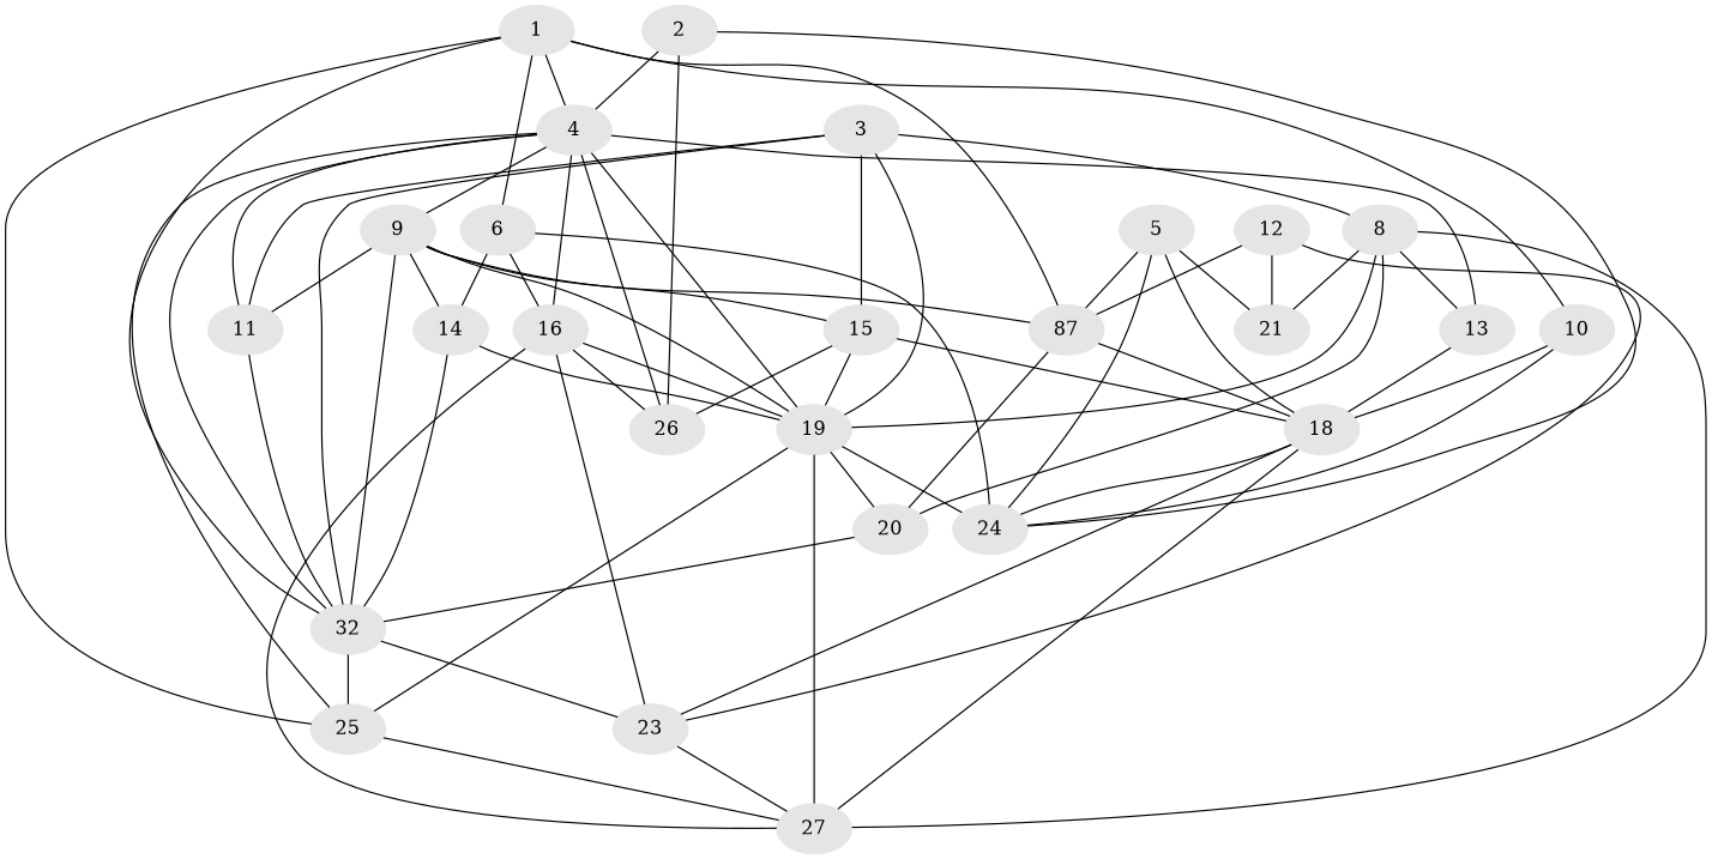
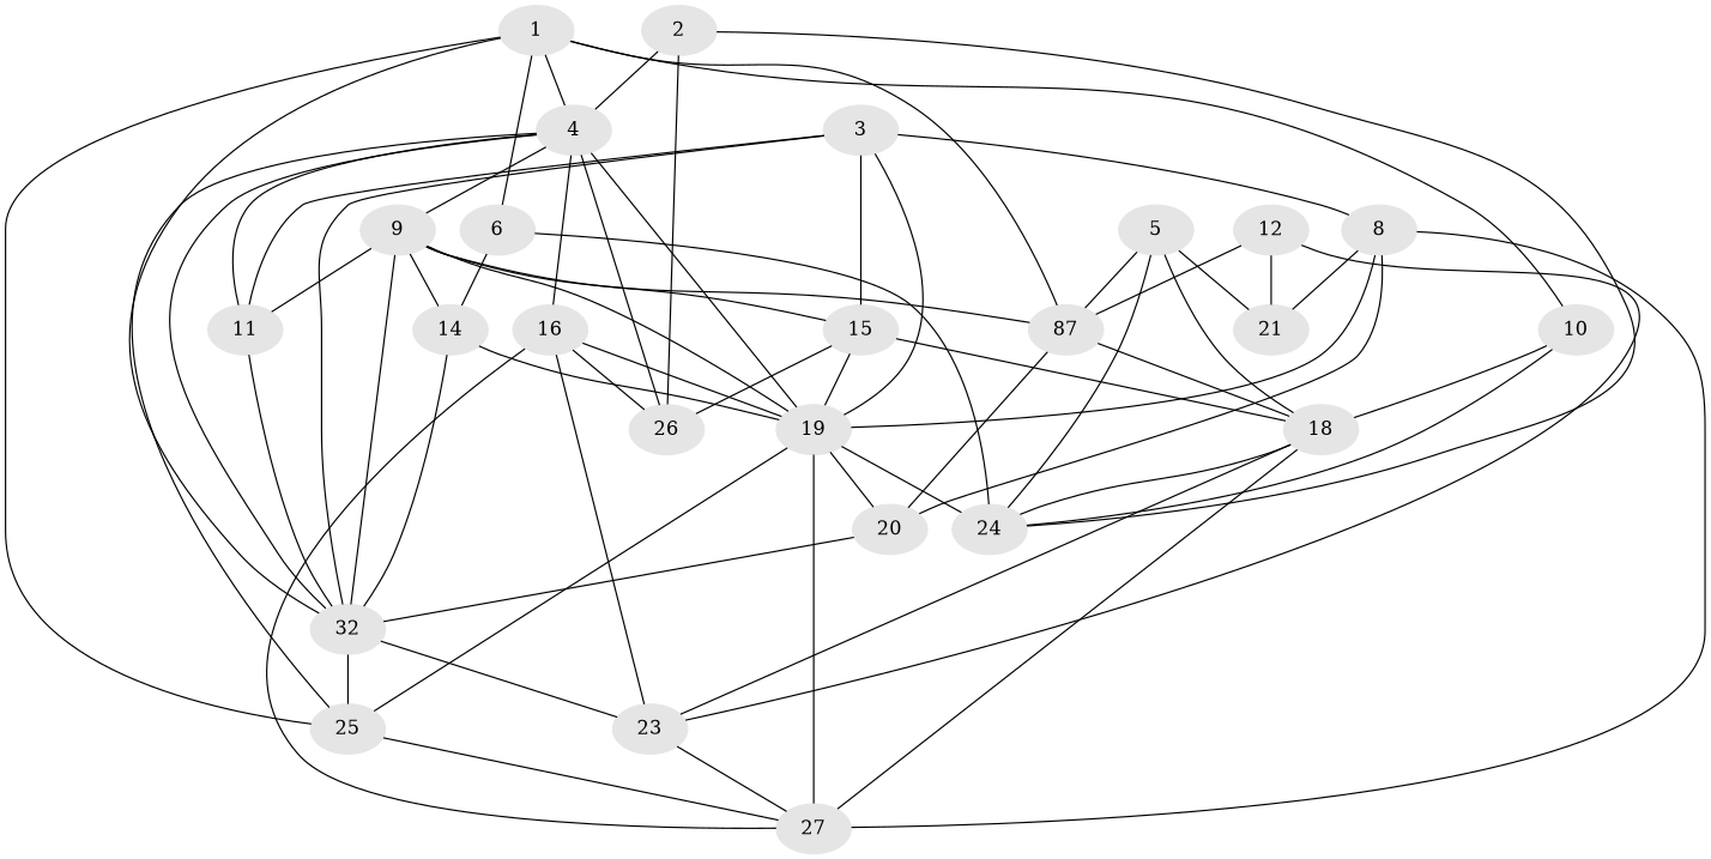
  graph {
    node [color=gray90 style=filled]
    edge [weight=1.0]
    1
    4
    6
    10
    n5 [label=87]
    n6 [label=32]
    25
    19
    26
    11
    9
-   13
    16
    24
    14
    18
    20
    23
    27
    2
    3
    8
    15
    21
    5
    12
    1 -- 4
    1 -- 6
    1 -- 10
    1 -- n5
    1 -- n6
    1 -- 25
    4 -- n6
    4 -- 25
    4 -- 19
    4 -- 26 [weight=2.0]
    4 -- 11
    4 -- 9
-   4 -- 13
    4 -- 16
-   6 -- 16
    6 -- 24
    6 -- 14
    10 -- 24
    10 -- 18
    n5 -- 18
    n5 -- 20
    n6 -- 25 [weight=3.0]
    n6 -- 23
    25 -- 27
    19 -- 25
    19 -- 24 [weight=3.0]
    19 -- 20
    19 -- 27 [weight=2.0]
    11 -- n6
    9 -- n5 [weight=3.0]
    9 -- n6
    9 -- 19 [weight=2.0]
    9 -- 11
    9 -- 14 [weight=2.0]
    9 -- 15
-   13 -- 18
    16 -- 19 [weight=2.0]
    16 -- 26
    16 -- 23 [weight=2.0]
    16 -- 27
    14 -- n6
    14 -- 19
    18 -- 24
    18 -- 23
    18 -- 27
    20 -- n6
    23 -- 27
    2 -- 4
    2 -- 26 [weight=2.0]
    2 -- 24
    3 -- n6
    3 -- 19
    3 -- 11
    3 -- 8
    3 -- 15
    8 -- 19
-   8 -- 13
    8 -- 20
    8 -- 27
    8 -- 21
    15 -- 19
    15 -- 26
    15 -- 18 [weight=2.0]
    5 -- n5
    5 -- 24
    5 -- 18
    5 -- 21
    12 -- n5
    12 -- 23
    12 -- 21
  }
